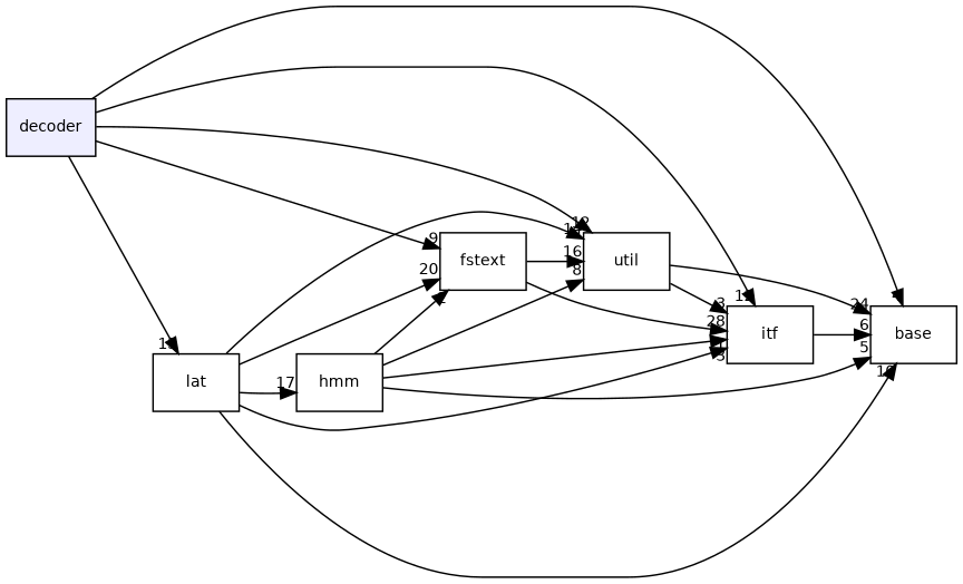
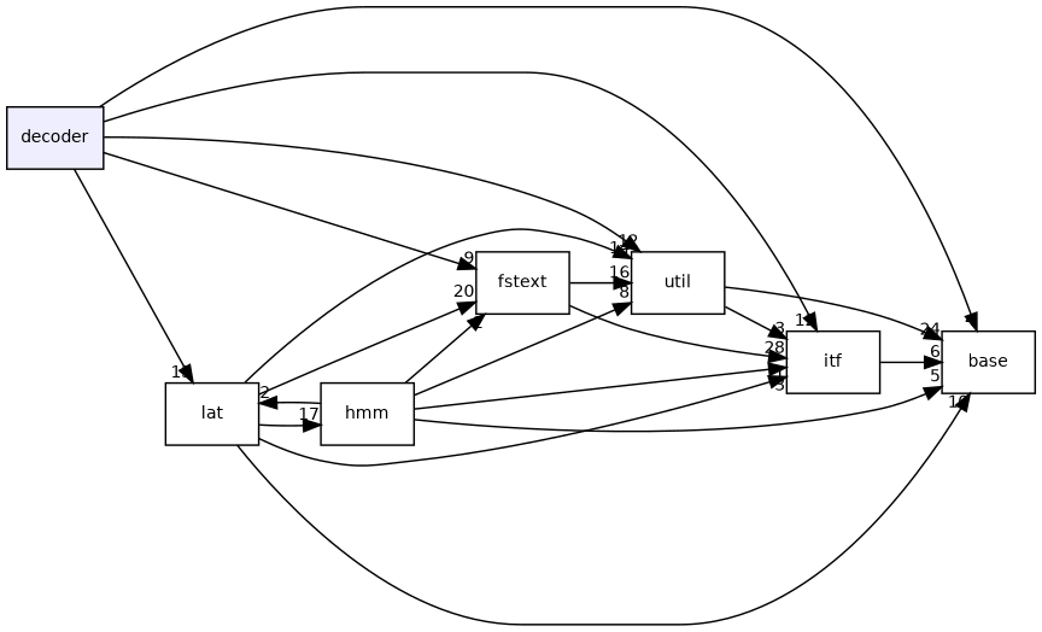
  digraph {
    compound=true
    rankdir=LR
    node [fontname=Helvetica fontsize=10 shape=box]
    edge [headlabel=12 labeldistance=1.5 labelfontname=Helvetica labelfontsize=10]
    n1 [fillcolor="#eeeeff" label=decoder pencolor=black style=filled]
    n2 [label=util]
    n3 [label=base]
    n4 [label=fstext]
    n5 [label=itf]
    n6 [label=lat]
    n7 [label=hmm]
    n1 -> n2
    n1 -> n3 [headlabel=4]
    n1 -> n4 [headlabel=9]
    n1 -> n5
    n1 -> n6 [headlabel=13]
    n2 -> n3 [headlabel=24]
    n2 -> n5 [headlabel=3]
    n4 -> n2 [headlabel=16]
    n4 -> n5 [headlabel=28]
    n5 -> n3 [headlabel=6]
    n6 -> n2 [headlabel=14]
    n6 -> n3 [headlabel=10]
    n6 -> n4 [headlabel=20]
    n6 -> n5 [headlabel=3]
    n6 -> n7 [headlabel=17]
    n7 -> n2 [headlabel=8]
    n7 -> n3 [headlabel=5]
    n7 -> n4 [headlabel=2]
    n7 -> n5 [headlabel=1]
+   n7 -> n6 [headlabel=2]
  }
